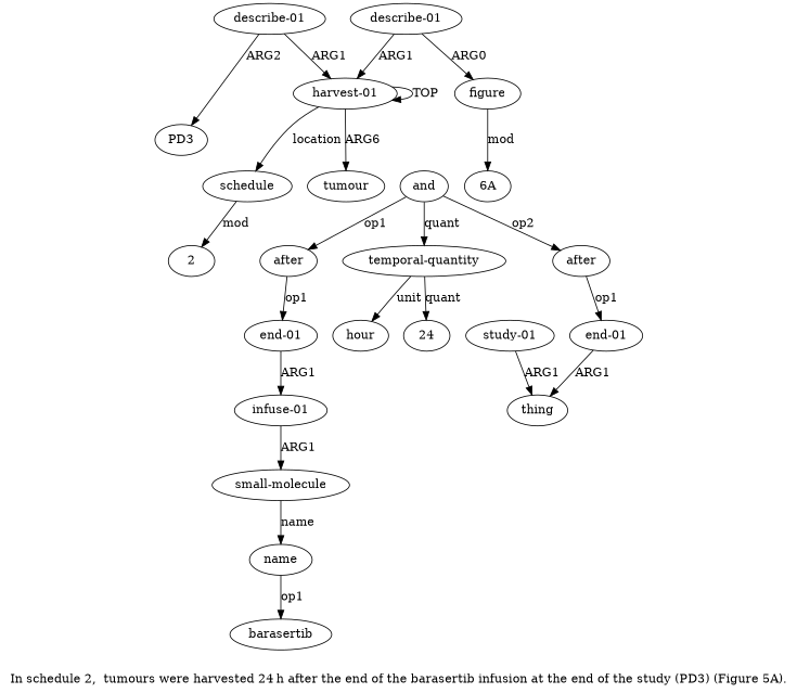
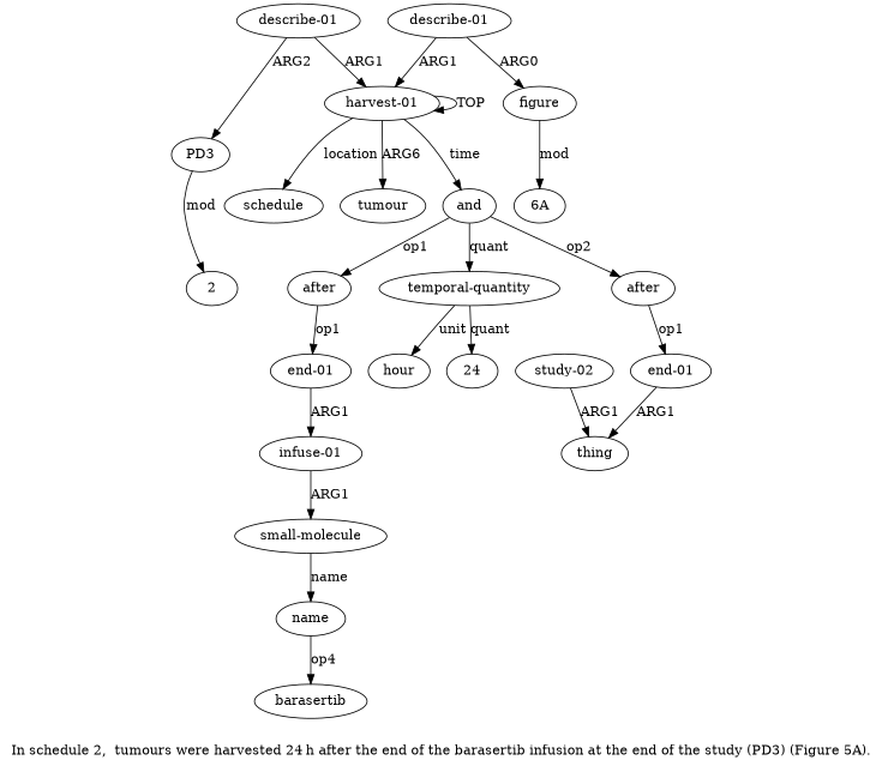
  digraph {
    label="In schedule 2,  tumours were harvested 24 h after the end of the barasertib infusion at the end of the study (PD3) (Figure 5A)."
    node [color=black gold_ind=-1 gold_label="describe-01" test_ind=-1 test_label="describe-01"]
    edge [color=black gold_label=ARG1 test_label=ARG1]
    n1 [gold_label=2 label=2 test_label=2]
    n2 [gold_label="5A" label="6A" test_label="5A"]
    n3 [gold_ind=15 label="describe-01" test_ind=15]
    n4 [gold_ind=16 gold_label=figure label=figure test_ind=16 test_label=figure]
    n5 [gold_ind=0 gold_label="harvest-01" label="harvest-01" test_ind=0 test_label="harvest-01"]
    n6 [gold_ind=14 gold_label=schedule label=schedule test_ind=14 test_label=schedule]
    n7 [gold_ind=1 gold_label=tumour label=tumour test_ind=1 test_label=tumour]
    n8 [gold_ind=2 gold_label=and label=and test_ind=2 test_label=and]
    n9 [gold_ind=12 gold_label="temporal-quantity" label="temporal-quantity" test_ind=12 test_label="temporal-quantity"]
    n10 [gold_ind=3 gold_label=after label=after test_ind=3 test_label=after]
    n11 [gold_ind=8 gold_label=after label=after test_ind=8 test_label=after]
    n12 [gold_ind=17 label="describe-01" test_ind=17]
    n13 [gold_ind=18 gold_label=PD3 label=PD3 test_ind=18 test_label=PD3]
-   n14 [gold_ind=11 gold_label="study-01" label="study-01" test_ind=11 test_label="study-01"]
+   n14 [gold_ind=11 gold_label="study-01" label="study-02" test_ind=11 test_label="study-01"]
    n15 [gold_ind=10 gold_label=thing label=thing test_ind=10 test_label=thing]
    n16 [gold_ind=13 gold_label=hour label=hour test_ind=13 test_label=hour]
    n17 [gold_label=24 label=24 test_label=24]
    n18 [gold_ind=4 gold_label="end-01" label="end-01" test_ind=4 test_label="end-01"]
    n19 [gold_ind=9 gold_label="end-01" label="end-01" test_ind=9 test_label="end-01"]
    n20 [gold_ind=5 gold_label="infuse-01" label="infuse-01" test_ind=5 test_label="infuse-01"]
    n21 [gold_ind=6 gold_label="small-molecule" label="small-molecule" test_ind=6 test_label="small-molecule"]
    n22 [gold_ind=7 gold_label=name label=name test_ind=7 test_label=name]
    n23 [gold_label=barasertib label=barasertib test_label=barasertib]
    n3 -> n4 [gold_label=ARG0 label=ARG0 test_label=ARG0]
    n3 -> n5 [label=ARG1]
    n4 -> n2 [gold_label=mod label=mod test_label=mod]
    n5 -> n5 [gold_label=TOP label=TOP test_label=TOP]
    n5 -> n6 [gold_label=location label=location test_label=location]
    n5 -> n7 [label=ARG6]
-   n6 -> n1 [gold_label=mod label=mod test_label=mod]
+   n5 -> n8 [gold_label=time label=time test_label=time]
+   n13 -> n1 [gold_label=mod label=mod test_label=mod]
    n8 -> n9 [gold_label=quant label=quant test_label=quant]
    n8 -> n10 [gold_label=op1 label=op1 test_label=op1]
    n8 -> n11 [gold_label=op2 label=op2 test_label=op2]
    n9 -> n16 [gold_label=unit label=unit test_label=unit]
    n9 -> n17 [gold_label=quant label=quant test_label=quant]
    n10 -> n18 [gold_label=op1 label=op1 test_label=op1]
    n11 -> n19 [gold_label=op1 label=op1 test_label=op1]
    n12 -> n5 [label=ARG1]
    n12 -> n13 [gold_label=ARG2 label=ARG2 test_label=ARG2]
    n14 -> n15 [label=ARG1]
    n18 -> n20 [label=ARG1]
    n19 -> n15 [label=ARG1]
    n20 -> n21 [label=ARG1]
    n21 -> n22 [gold_label=name label=name test_label=name]
-   n22 -> n23 [gold_label=op1 label=op1 test_label=op1]
+   n22 -> n23 [gold_label=op1 label=op4 test_label=op1]
  }
